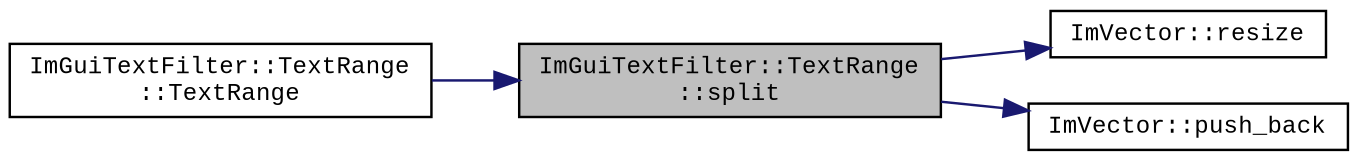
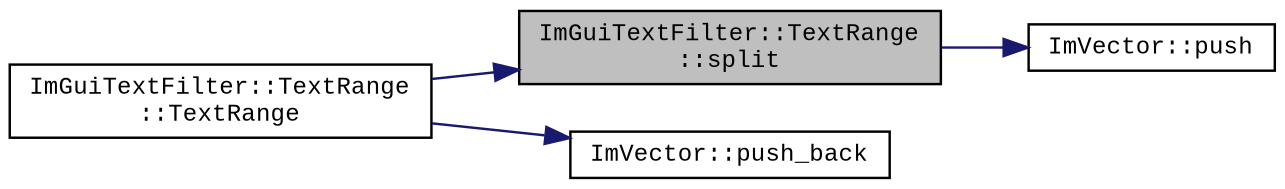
  digraph {
    fontname="Liberation Mono"
    rankdir=LR
    node [color=black fillcolor=white fontname="Liberation Mono" fontsize=10 shape=record style=filled]
    edge [color=midnightblue fontname="Liberation Mono" fontsize=10 labelfontname=Helvetica labelfontsize=10 style=solid]
    n1 [fillcolor=grey75 fontcolor=black height=0.2 label="ImGuiTextFilter::TextRange\l::split" width=0.4]
-   n2 [height=0.2 label="ImVector::resize" width=0.4]
+   n2 [height=0.2 label="ImVector::push" width=0.4]
    n3 [height=0.2 label="ImVector::push_back" width=0.4]
    n4 [height=0.2 label="ImGuiTextFilter::TextRange\l::TextRange" width=0.4]
    n1 -> n2
-   n1 -> n3
+   n4 -> n3
    n4 -> n1
  }
